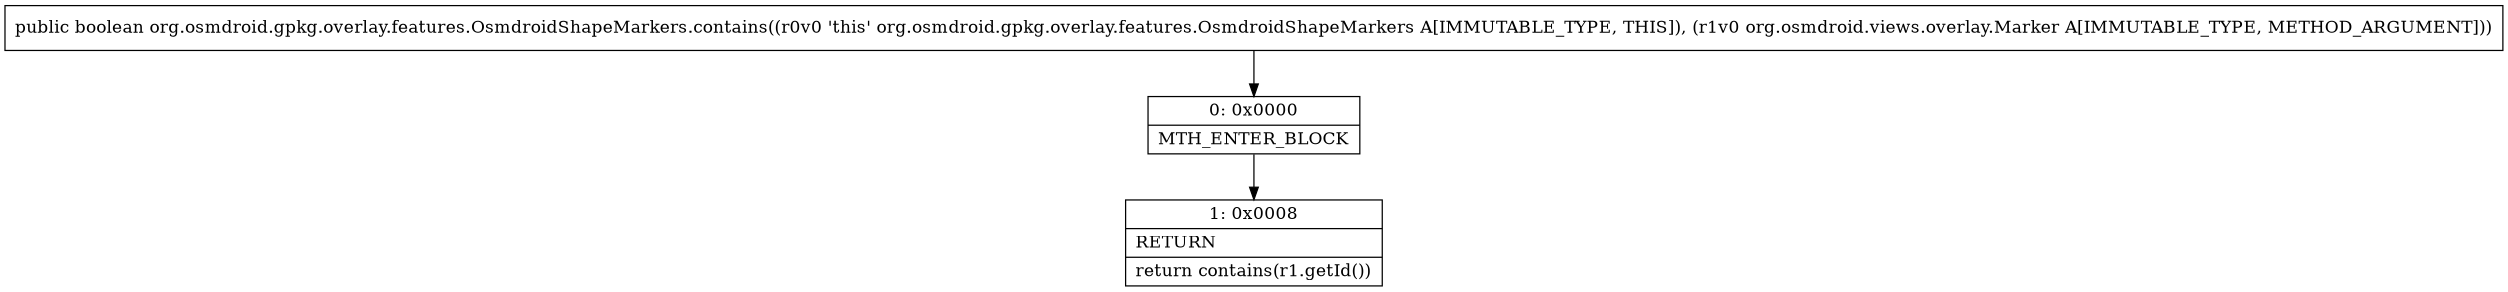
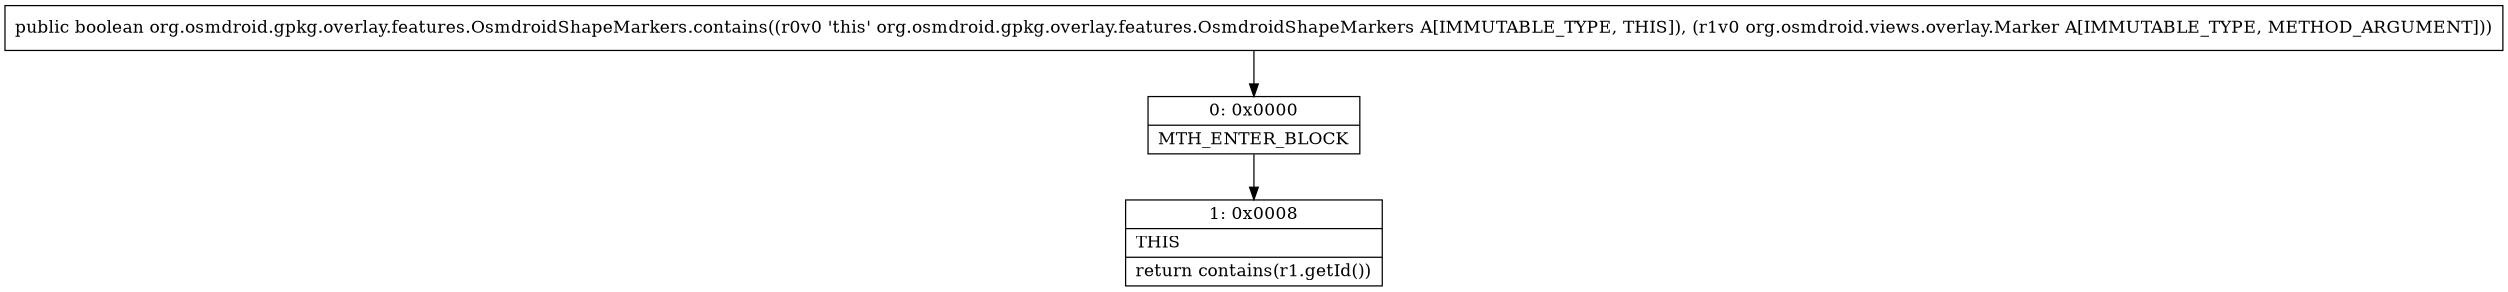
  digraph {
    node [shape=record]
    n1 [label="{0\:\ 0x0000|MTH_ENTER_BLOCK\l}"]
-   n2 [label="{1\:\ 0x0008|RETURN\l|return contains(r1.getId())\l}"]
+   n2 [label="{1\:\ 0x0008|THIS\l|return contains(r1.getId())\l}"]
    n3 [label="{public boolean org.osmdroid.gpkg.overlay.features.OsmdroidShapeMarkers.contains((r0v0 'this' org.osmdroid.gpkg.overlay.features.OsmdroidShapeMarkers A[IMMUTABLE_TYPE, THIS]), (r1v0 org.osmdroid.views.overlay.Marker A[IMMUTABLE_TYPE, METHOD_ARGUMENT])) }"]
    n1 -> n2
    n3 -> n1
  }
